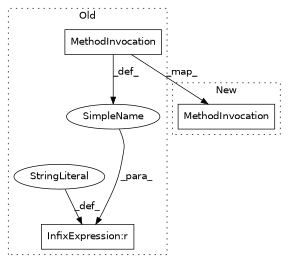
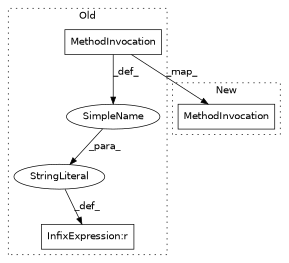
  digraph {
    fontname="DejaVu Sans"
    node [a=32 fontname="DejaVu Sans" l=7 shape=box]
    edge [fontname="DejaVu Sans"]
    n1 [label=MethodInvocation s=2053]
    n2 [a=42 label=SimpleName shape=ellipse l=""]
    n3 [a=45 label=StringLiteral s=2064 shape=ellipse]
    n4 [a=27 l=4 label="InfixExpression:r" s=2060]
    n5 [label=MethodInvocation s=2057]
    subgraph cluster_1 {
      label=Old
      style=dotted
      n1
      n2
      n3
      n4
    }
    subgraph cluster_2 {
      label=New
      style=dotted
      n5
    }
    n1 -> n2 [label=_def_]
    n1 -> n5 [label=_map_]
-   n2 -> n4 [label=_para_]
+   n2 -> n3 [label=_para_]
    n3 -> n4 [label=_def_]
  }
